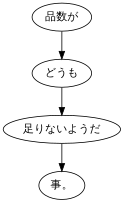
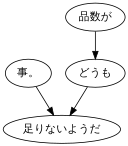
  digraph {
    fontname=Montserrat
    node [fontname=Montserrat]
    edge [fontname=Montserrat]
    n1 [label="どうも"]
    n2 [label="足りないようだ"]
    n3 [label="事。"]
    n4 [label="品数が"]
    n1 -> n2
-   n2 -> n3
+   n3 -> n2
    n4 -> n1
  }
